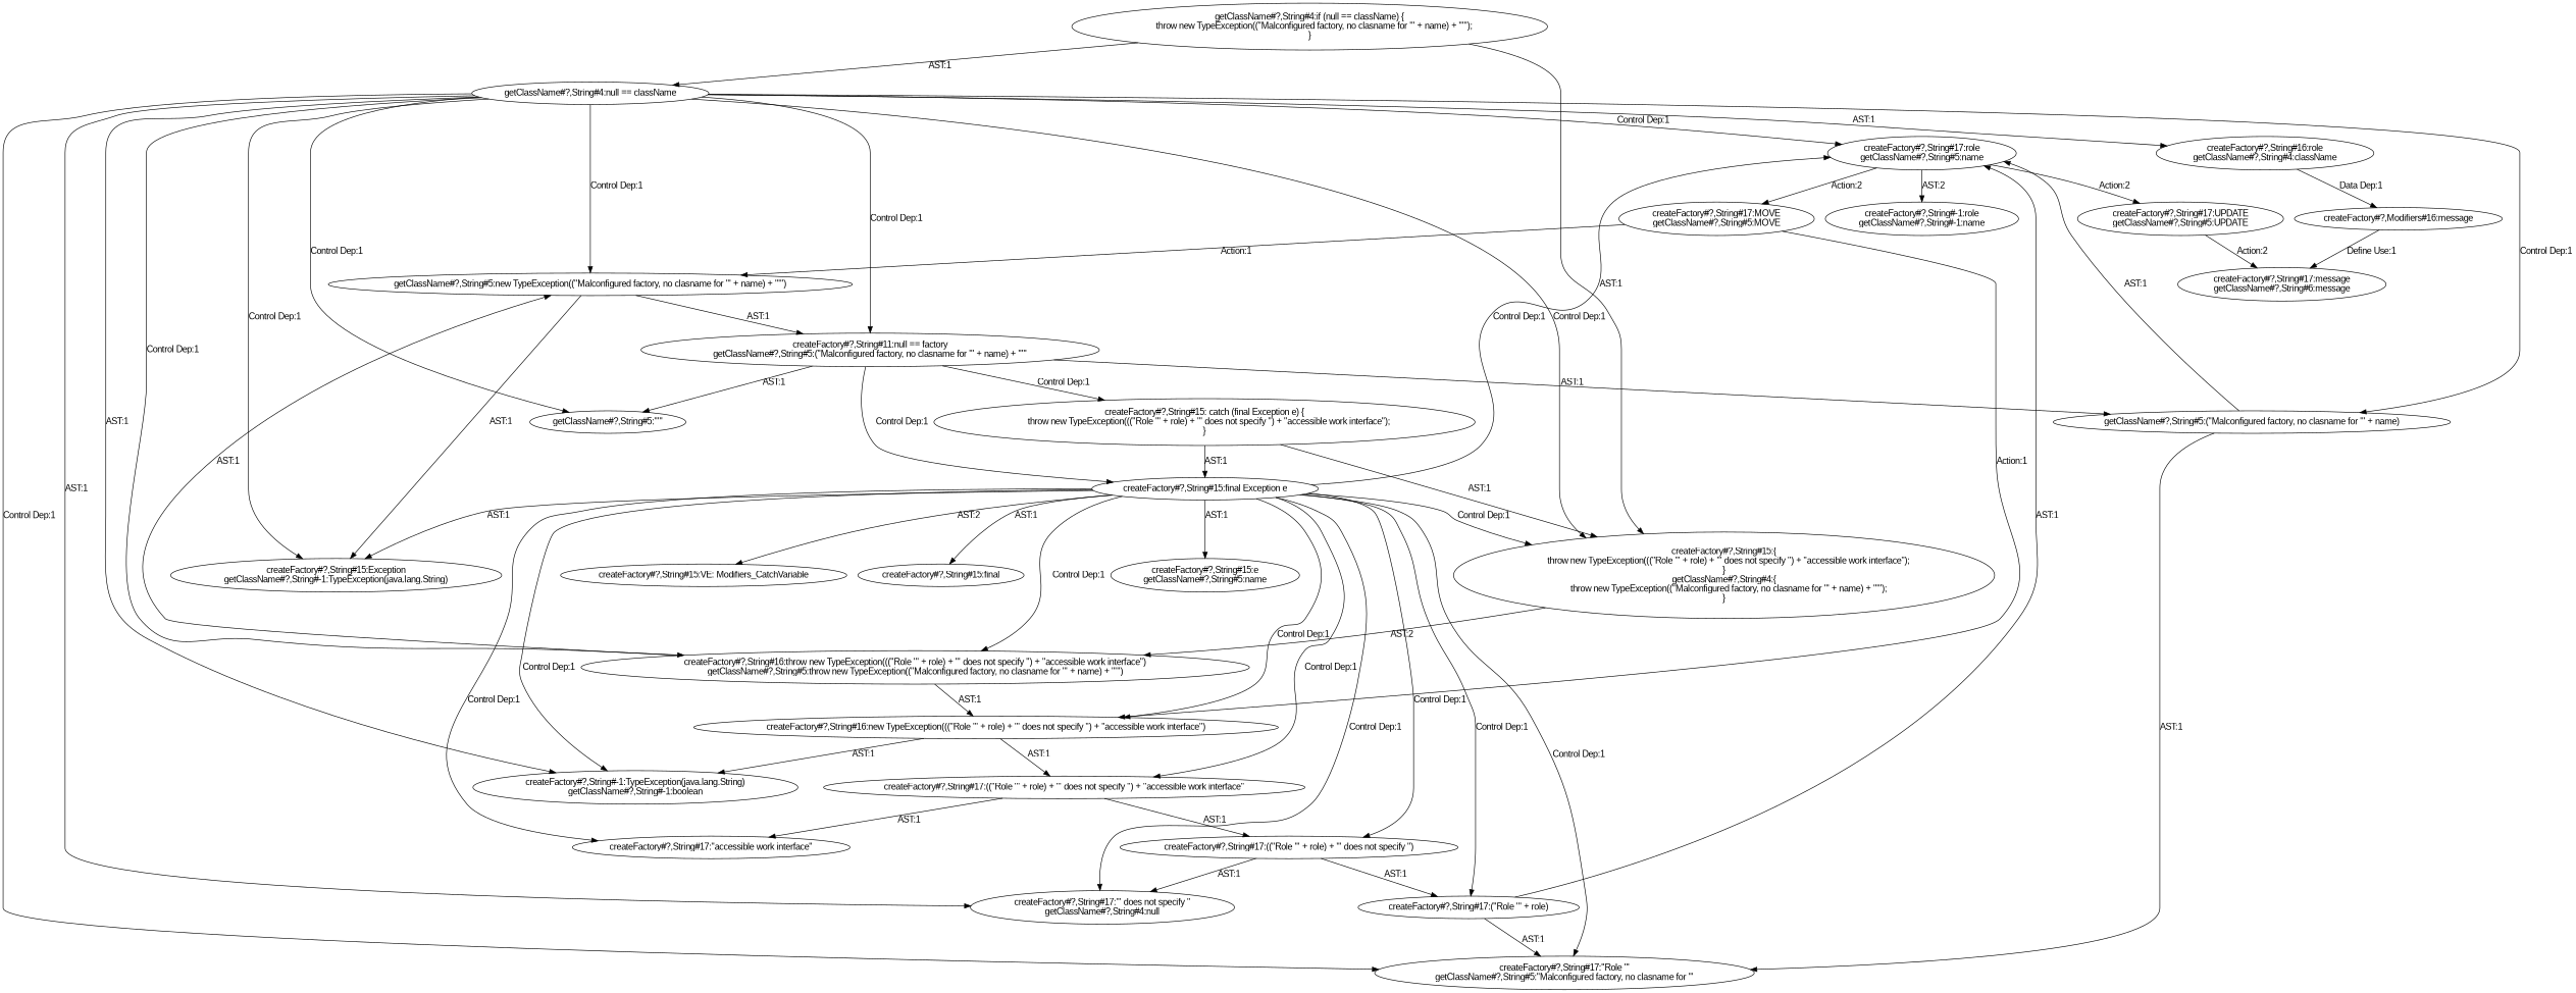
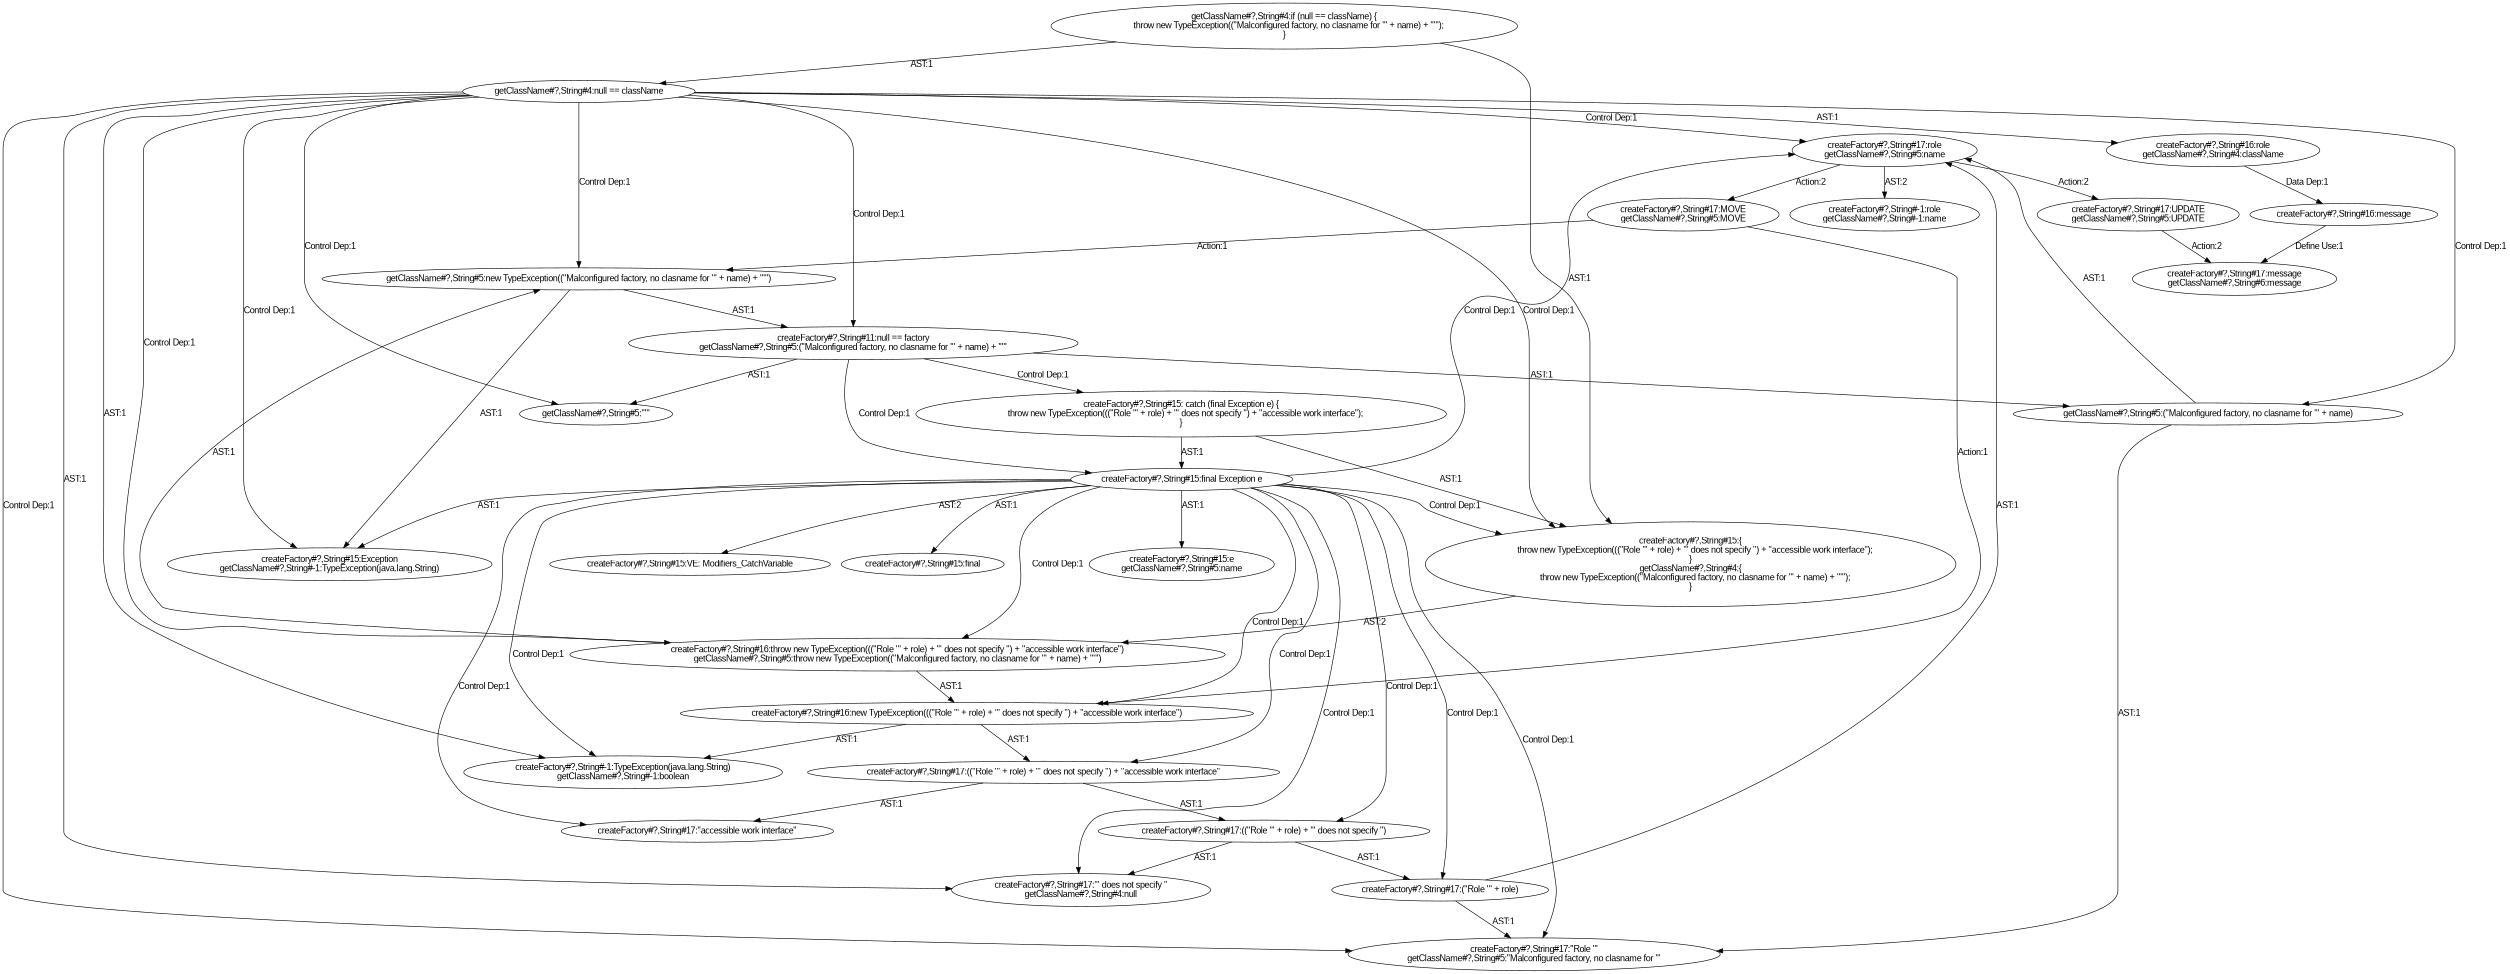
  digraph {
    fontname="Liberation Sans"
    node [fontname="Liberation Sans" shape=ellipse]
    edge [fontname="Liberation Sans"]
    n1 [label="createFactory#?,String#17:UPDATE\ngetClassName#?,String#5:UPDATE"]
    n2 [label="createFactory#?,String#17:message\ngetClassName#?,String#6:message"]
    n3 [label="createFactory#?,String#17:role\ngetClassName#?,String#5:name"]
    n4 [label="createFactory#?,String#-1:role\ngetClassName#?,String#-1:name"]
    n5 [label="createFactory#?,String#17:MOVE\ngetClassName#?,String#5:MOVE"]
    n6 [label="createFactory#?,String#16:new TypeException(((\"Role '\" + role) + \"' does not specify \") + \"accessible work interface\")"]
    n7 [label="getClassName#?,String#5:new TypeException((\"Malconfigured factory, no clasname for '\" + name) + \"'\")"]
    n8 [label="createFactory#?,String#15:final Exception e"]
    n9 [label="createFactory#?,String#15:e\ngetClassName#?,String#5:name"]
    n10 [label="createFactory#?,String#15:Exception\ngetClassName#?,String#-1:TypeException(java.lang.String)"]
    n11 [label="createFactory#?,String#15:\{\n    throw new TypeException(((\"Role '\" + role) + \"' does not specify \") + \"accessible work interface\");\n\}\ngetClassName#?,String#4:\{\n    throw new TypeException((\"Malconfigured factory, no clasname for '\" + name) + \"'\");\n\}"]
    n12 [label="createFactory#?,String#16:throw new TypeException(((\"Role '\" + role) + \"' does not specify \") + \"accessible work interface\")\ngetClassName#?,String#5:throw new TypeException((\"Malconfigured factory, no clasname for '\" + name) + \"'\")"]
    n13 [label="createFactory#?,String#-1:TypeException(java.lang.String)\ngetClassName#?,String#-1:boolean"]
    n14 [label="createFactory#?,String#17:((\"Role '\" + role) + \"' does not specify \") + \"accessible work interface\""]
    n15 [label="createFactory#?,String#17:((\"Role '\" + role) + \"' does not specify \")"]
    n16 [label="createFactory#?,String#17:(\"Role '\" + role)"]
    n17 [label="createFactory#?,String#17:\"Role '\"\ngetClassName#?,String#5:\"Malconfigured factory, no clasname for '\""]
    n18 [label="createFactory#?,String#17:\"' does not specify \"\ngetClassName#?,String#4:null"]
    n19 [label="createFactory#?,String#17:\"accessible work interface\""]
    n20 [label="createFactory#?,String#15:VE: Modifiers_CatchVariable"]
    n21 [label="createFactory#?,String#15:final"]
    n22 [label="createFactory#?,String#11:null == factory\ngetClassName#?,String#5:(\"Malconfigured factory, no clasname for '\" + name) + \"'\""]
    n23 [label="createFactory#?,String#15: catch (final Exception e) \{\n    throw new TypeException(((\"Role '\" + role) + \"' does not specify \") + \"accessible work interface\");\n\}"]
    n24 [label="getClassName#?,String#5:\"'\""]
    n25 [label="getClassName#?,String#5:(\"Malconfigured factory, no clasname for '\" + name)"]
-   n26 [label="createFactory#?,Modifiers#16:message"]
+   n26 [label="createFactory#?,String#16:message"]
    n27 [label="createFactory#?,String#16:role\ngetClassName#?,String#4:className"]
    n28 [label="getClassName#?,String#4:if (null == className) \{\n    throw new TypeException((\"Malconfigured factory, no clasname for '\" + name) + \"'\");\n\}"]
    n29 [label="getClassName#?,String#4:null == className"]
    n1 -> n2 [label="Action:2"]
    n3 -> n1 [label="Action:2"]
    n3 -> n4 [label="AST:2"]
    n3 -> n5 [label="Action:2"]
    n5 -> n6 [label="Action:1"]
    n5 -> n7 [label="Action:1"]
    n6 -> n13 [label="AST:1"]
    n6 -> n14 [label="AST:1"]
    n7 -> n10 [label="AST:1"]
    n7 -> n22 [label="AST:1"]
    n8 -> n3 [label="Control Dep:1"]
    n8 -> n6 [label="Control Dep:1"]
    n8 -> n9 [label="AST:1"]
    n8 -> n10 [label="AST:1"]
    n8 -> n11 [label="Control Dep:1"]
    n8 -> n12 [label="Control Dep:1"]
    n8 -> n13 [label="Control Dep:1"]
    n8 -> n14 [label="Control Dep:1"]
    n8 -> n15 [label="Control Dep:1"]
    n8 -> n16 [label="Control Dep:1"]
    n8 -> n17 [label="Control Dep:1"]
    n8 -> n18 [label="Control Dep:1"]
    n8 -> n19 [label="Control Dep:1"]
    n8 -> n20 [label="AST:2"]
    n8 -> n21 [label="AST:1"]
    n11 -> n12 [label="AST:2"]
    n12 -> n6 [label="AST:1"]
    n12 -> n7 [label="AST:1"]
    n14 -> n15 [label="AST:1"]
    n14 -> n19 [label="AST:1"]
    n15 -> n16 [label="AST:1"]
    n15 -> n18 [label="AST:1"]
    n16 -> n3 [label="AST:1"]
    n16 -> n17 [label="AST:1"]
    n22 -> n8 [label="Control Dep:1"]
    n22 -> n23 [label="Control Dep:1"]
    n22 -> n24 [label="AST:1"]
    n22 -> n25 [label="AST:1"]
    n23 -> n8 [label="AST:1"]
    n23 -> n11 [label="AST:1"]
    n25 -> n3 [label="AST:1"]
    n25 -> n17 [label="AST:1"]
    n26 -> n2 [label="Define Use:1"]
    n27 -> n26 [label="Data Dep:1"]
    n28 -> n11 [label="AST:1"]
    n28 -> n29 [label="AST:1"]
    n29 -> n3 [label="Control Dep:1"]
    n29 -> n7 [label="Control Dep:1"]
    n29 -> n10 [label="Control Dep:1"]
    n29 -> n11 [label="Control Dep:1"]
    n29 -> n12 [label="Control Dep:1"]
    n29 -> n13 [label="AST:1"]
    n29 -> n17 [label="Control Dep:1"]
    n29 -> n18 [label="AST:1"]
    n29 -> n22 [label="Control Dep:1"]
    n29 -> n24 [label="Control Dep:1"]
    n29 -> n25 [label="Control Dep:1"]
    n29 -> n27 [label="AST:1"]
  }
